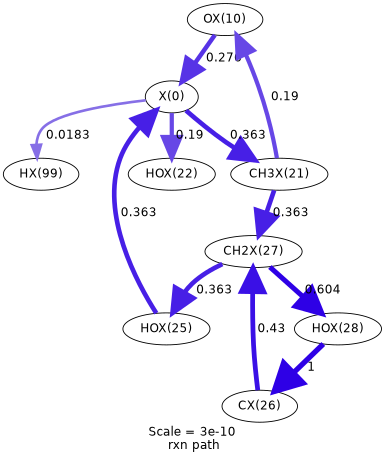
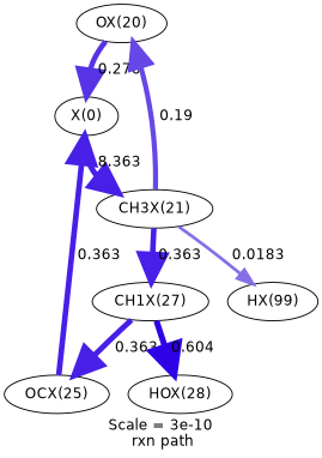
  digraph {
    fontname=Helvetica
    label="Scale = 3e-10\l rxn path"
    node [fontname=Helvetica]
    edge [arrowsize=2.62 color="0.7, 0.863, 0.9" fontname=Helvetica style="setlinewidth(4.75)"]
-   n1 [label="OX(10)"]
+   n1 [label="OX(20)"]
    n2 [label="X(0)"]
    n3 [label="HX(99)"]
-   n4 [label="HOX(22)"]
    n5 [label="CH3X(21)"]
-   n6 [label="CH2X(27)"]
-   n7 [label="HOX(25)"]
+   n6 [label="CH1X(27)"]
+   n7 [label="OCX(25)"]
    n8 [label="HOX(28)"]
-   n9 [label="CX(26)"]
    n1 -> n2 [arrowsize=2.51 color="0.7, 0.776, 0.9" label=" 0.276" style="setlinewidth(5.03)"]
-   n2 -> n3 [arrowsize=1.49 color="0.7, 0.518, 0.9" label=" 0.0183" style="setlinewidth(2.98)"]
-   n2 -> n4 [arrowsize=2.37 color="0.7, 0.69, 0.9" label=" 0.19"]
-   n2 -> n5 [label=" 0.363" style="setlinewidth(5.24)"]
+   n5 -> n3 [arrowsize=1.49 color="0.7, 0.518, 0.9" label=" 0.0183" style="setlinewidth(2.98)"]
+   n2 -> n5 [label=" 8.363" style="setlinewidth(5.24)"]
    n5 -> n1 [arrowsize=2.37 color="0.7, 0.69, 0.9" label=" 0.19"]
    n5 -> n6 [label=" 0.363" style="setlinewidth(5.23)"]
    n6 -> n7 [label=" 0.363" style="setlinewidth(5.23)"]
    n6 -> n8 [arrowsize=2.81 color="0.7, 1.1, 0.9" label=" 0.604" style="setlinewidth(5.62)"]
    n7 -> n2 [label=" 0.363" style="setlinewidth(5.24)"]
-   n8 -> n9 [arrowsize=3 color="0.7, 1.5, 0.9" label=" 1" style="setlinewidth(6)"]
-   n9 -> n6 [arrowsize=2.68 color="0.7, 0.93, 0.9" label=" 0.43" style="setlinewidth(5.36)"]
  }
